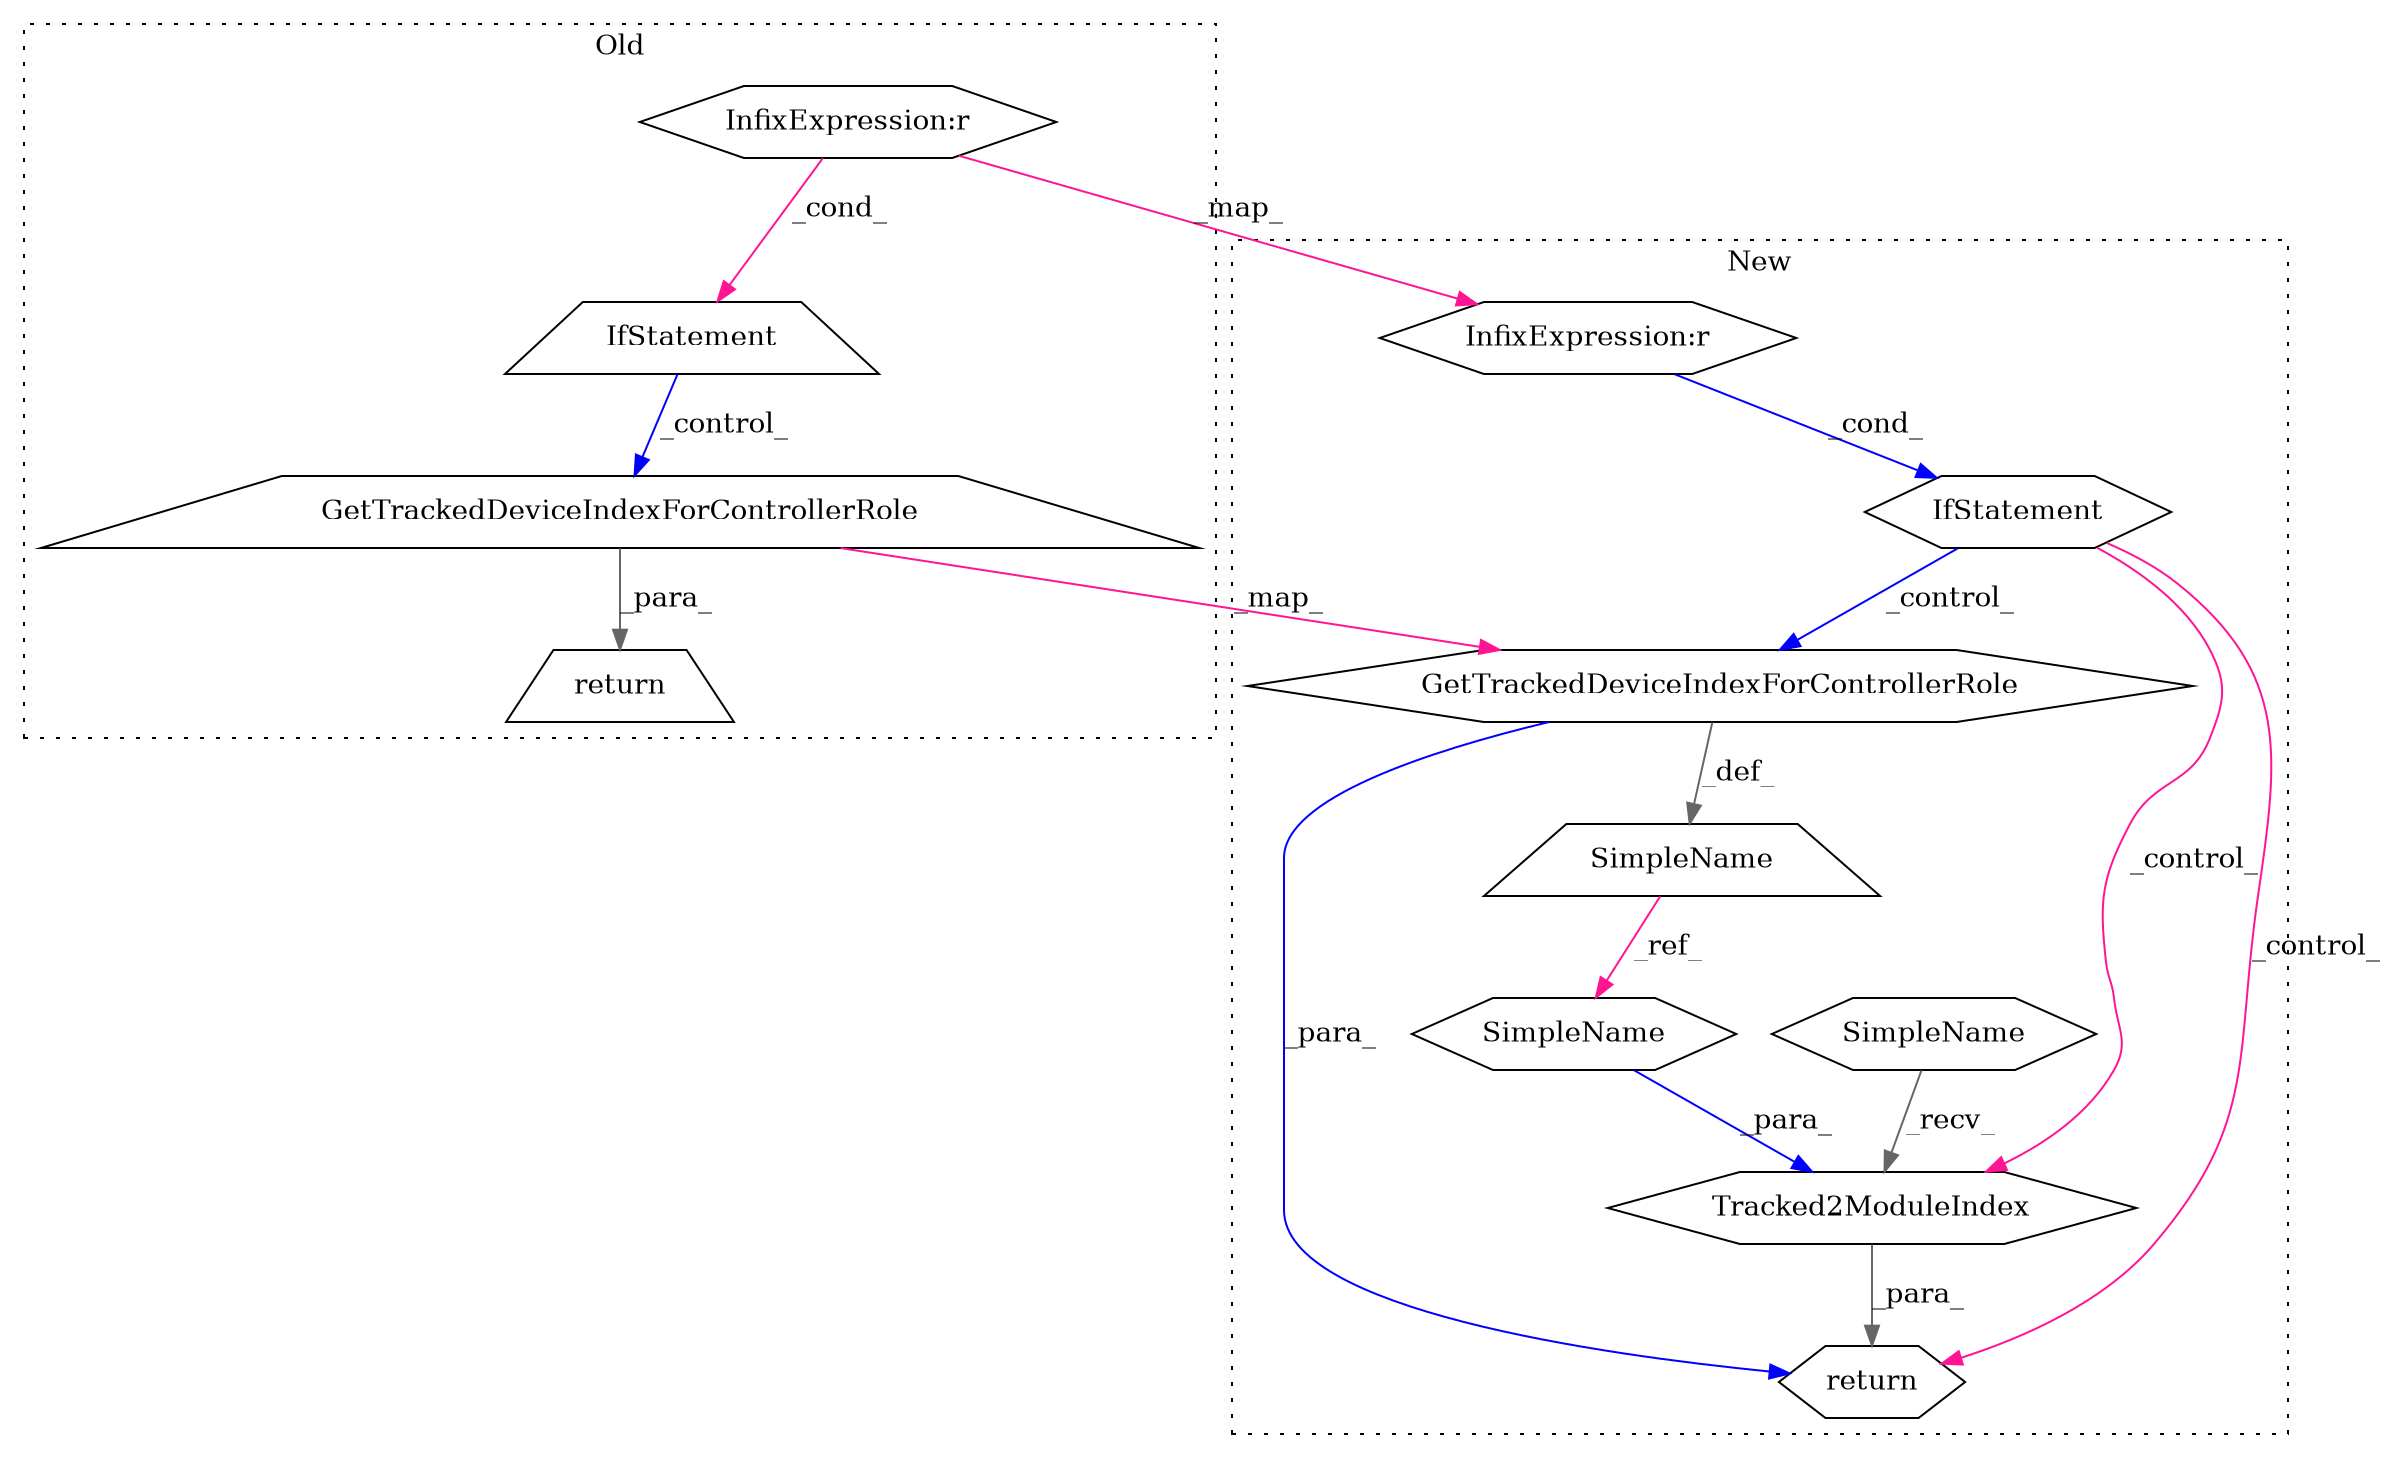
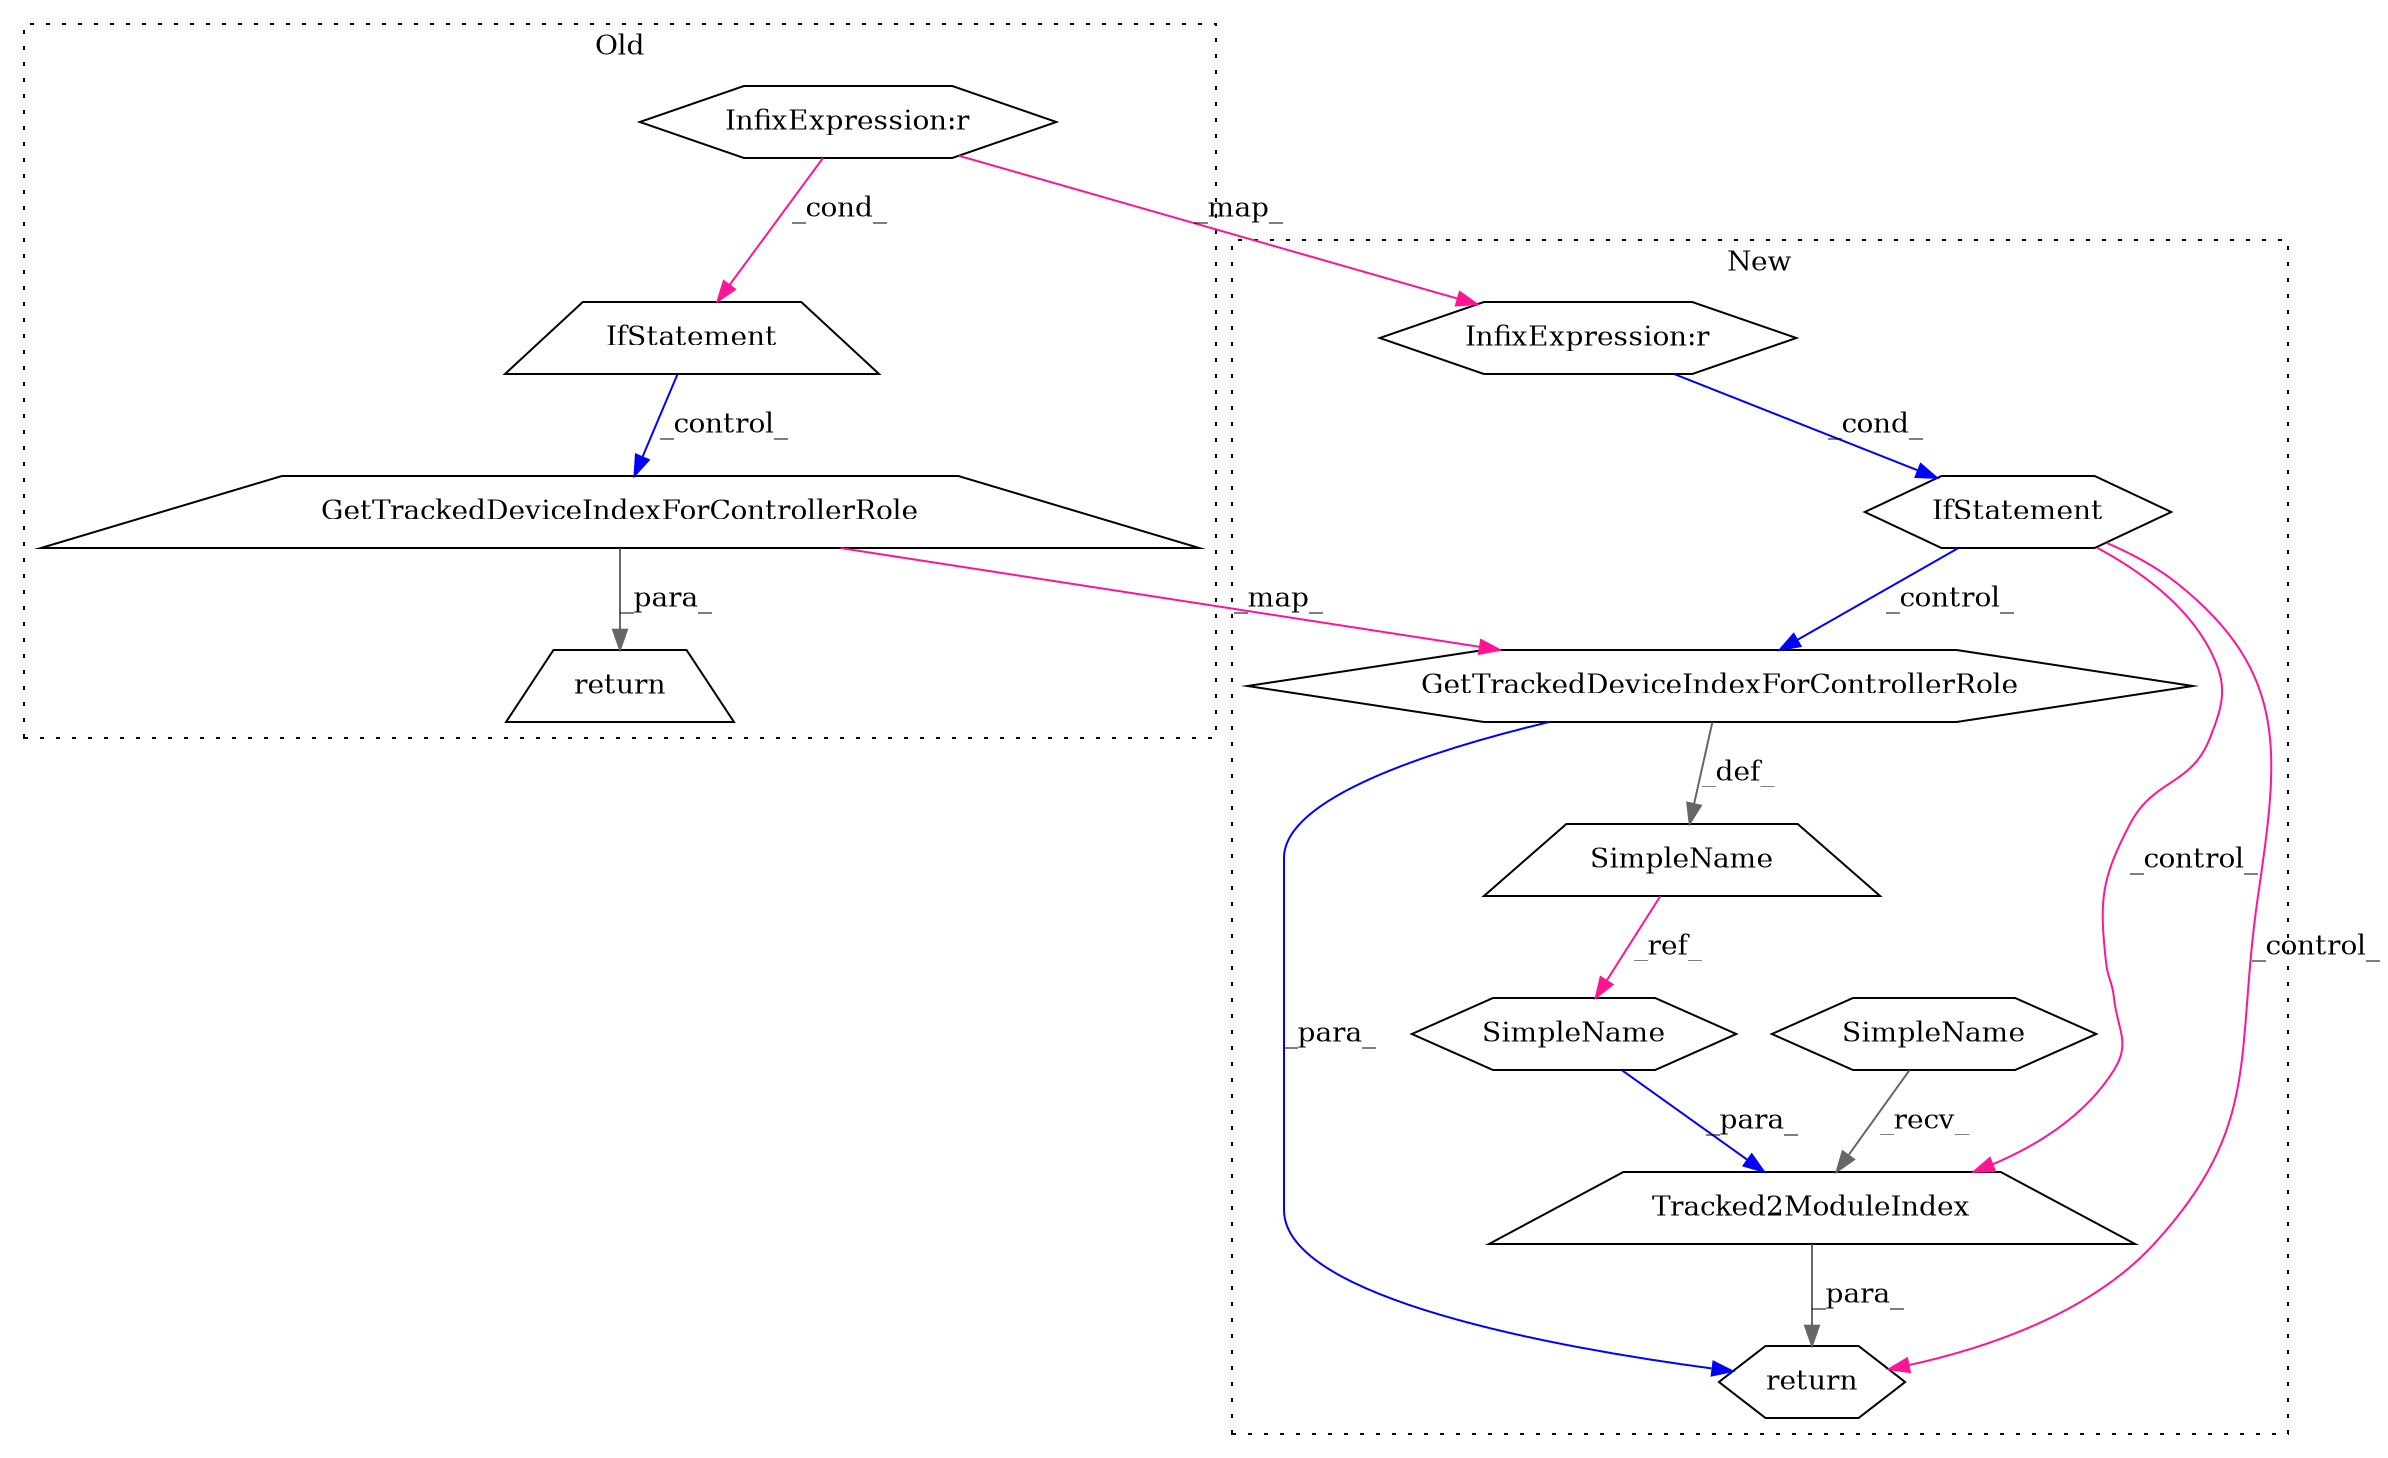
  digraph {
    node [a=32 l="39,1" shape=hexagon]
    edge [color=deeppink]
    n1 [label=GetTrackedDeviceIndexForControllerRole s="28490,28561" shape=trapezium]
    n2 [a=25 l=3 label=IfStatement s=28457 shape=trapezium]
    n3 [a=27 l=4 label="InfixExpression:r" s=28449]
    n4 [a=41 l=7 label=return s=28436 shape=trapezium]
    n5 [label=GetTrackedDeviceIndexForControllerRole s="20366,20437"]
    n6 [a=42 l=12 label=SimpleName s=20344 shape=trapezium]
-   n7 [l="20,1" label=Tracked2ModuleIndex s="20470,20502"]
+   n7 [l="20,1" label=Tracked2ModuleIndex s="20470,20502" shape=trapezium]
    n8 [a=42 l=10 label=SimpleName s=20459]
    n9 [a=27 l=4 label="InfixExpression:r" s=20276]
    n10 [a=25 l="4,2" label=IfStatement s="20266,20284"]
    n11 [a=41 l=7 label=return s=20452]
    n12 [a=42 l=12 label=SimpleName s=20490]
    subgraph cluster_1 {
      label=Old
      style=dotted
      n1
      n2
      n3
      n4
    }
    subgraph cluster_2 {
      label=New
      style=dotted
      n5
      n6
      n7
      n8
      n9
      n10
      n11
      n12
    }
    n1 -> n4 [label=_para_ color=gray40]
    n1 -> n5 [label=_map_]
    n2 -> n1 [label=_control_ color=blue]
    n3 -> n2 [label=_cond_]
    n3 -> n9 [label=_map_]
    n5 -> n6 [label=_def_ color=gray40]
    n5 -> n11 [label=_para_ color=blue]
    n6 -> n12 [label=_ref_]
    n7 -> n11 [label=_para_ color=gray40]
    n8 -> n7 [label=_recv_ color=gray40]
    n9 -> n10 [label=_cond_ color=blue]
    n10 -> n5 [label=_control_ color=blue]
    n10 -> n7 [label=_control_]
    n10 -> n11 [label=_control_]
    n12 -> n7 [label=_para_ color=blue]
  }
